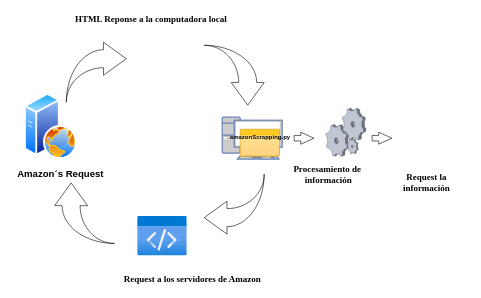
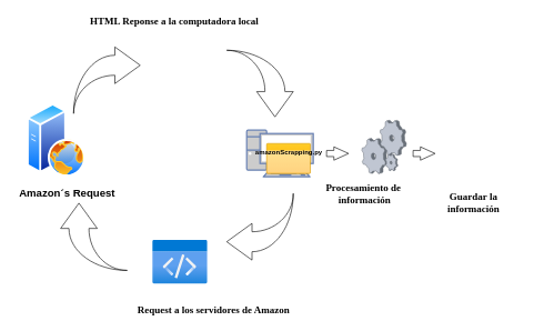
  <mxCell id="0" />
  <mxCell id="1" parent="0" />
  <mxCell id="2" value="" style="aspect=fixed;perimeter=ellipsePerimeter;html=1;align=center;shadow=0;dashed=0;spacingTop=3;image;image=img/lib/active_directory/web_server.svg;" vertex="1" parent="1"><mxGeometry x="40" y="155" width="88" height="110" as="geometry" /></mxCell>
  <mxCell id="3" value="" style="verticalLabelPosition=bottom;aspect=fixed;html=1;verticalAlign=top;strokeColor=none;align=center;outlineConnect=0;shape=mxgraph.citrix.process;" vertex="1" parent="1"><mxGeometry x="542.9" y="180" width="67.1" height="80" as="geometry" /></mxCell>
  <mxCell id="4" value="" style="shape=image;html=1;verticalAlign=top;verticalLabelPosition=bottom;labelBackgroundColor=#ffffff;imageAspect=0;aspect=fixed;image=https://cdn3.iconfinder.com/data/icons/file-extension-vol-1/48/csv_file_database_extension_data-128.png" vertex="1" parent="1"><mxGeometry x="670" y="200" width="60" height="60" as="geometry" /></mxCell>
  <mxCell id="5" value="" style="aspect=fixed;html=1;points=[];align=center;image;fontSize=12;image=img/lib/azure2/general/Code.svg;" vertex="1" parent="1"><mxGeometry x="225.2" y="360" width="89.59" height="66" as="geometry" /></mxCell>
  <mxCell id="6" value="&lt;b&gt;&lt;font style=&quot;font-size: 16px&quot;&gt;Amazon´s Request&lt;/font&gt;&lt;/b&gt;" style="text;html=1;align=center;verticalAlign=middle;resizable=0;points=[];autosize=1;strokeColor=none;" vertex="1" parent="1"><mxGeometry x="20" y="280" width="160" height="20" as="geometry" /></mxCell>
  <mxCell id="7" value="" style="shape=image;html=1;verticalAlign=top;verticalLabelPosition=bottom;labelBackgroundColor=#ffffff;imageAspect=0;aspect=fixed;image=https://cdn0.iconfinder.com/data/icons/customicondesign-office7-shadow-png/128/Extract-object.png" vertex="1" parent="1"><mxGeometry x="235" y="50" width="70" height="70" as="geometry" /></mxCell>
  <mxCell id="8" value="" style="fontColor=#0066CC;verticalAlign=top;verticalLabelPosition=bottom;labelPosition=center;align=center;html=1;outlineConnect=0;fillColor=#CCCCCC;strokeColor=#6881B3;gradientColor=none;gradientDirection=north;strokeWidth=2;shape=mxgraph.networks.pc;" vertex="1" parent="1"><mxGeometry x="370" y="195" width="100" height="70" as="geometry" /></mxCell>
  <mxCell id="9" value="" style="html=1;shadow=0;dashed=0;align=center;verticalAlign=middle;shape=mxgraph.arrows2.jumpInArrow;dy=15;dx=38;arrowHead=55;rotation=-180;" vertex="1" parent="1"><mxGeometry x="340" y="290" width="100" height="100" as="geometry" /></mxCell>
  <mxCell id="10" value="" style="html=1;shadow=0;dashed=0;align=center;verticalAlign=middle;shape=mxgraph.arrows2.jumpInArrow;dy=15;dx=38;arrowHead=55;rotation=-90;" vertex="1" parent="1"><mxGeometry x="90" y="305" width="101" height="100" as="geometry" /></mxCell>
  <mxCell id="11" value="" style="html=1;shadow=0;dashed=0;align=center;verticalAlign=middle;shape=mxgraph.arrows2.jumpInArrow;dy=15;dx=38;arrowHead=55;rotation=0;" vertex="1" parent="1"><mxGeometry x="110" y="70" width="100" height="100" as="geometry" /></mxCell>
  <mxCell id="12" value="" style="html=1;shadow=0;dashed=0;align=center;verticalAlign=middle;shape=mxgraph.arrows2.jumpInArrow;dy=15;dx=38;arrowHead=55;rotation=90;" vertex="1" parent="1"><mxGeometry x="340" y="75" width="100" height="100" as="geometry" /></mxCell>
  <mxCell id="13" value="&lt;span style=&quot;font-size: 18px&quot;&gt;&lt;b style=&quot;font-size: 10px&quot;&gt;amazonScrapping.py&lt;/b&gt;&lt;/span&gt;" style="html=1;strokeColor=#d79b00;fillColor=#ffcd28;labelPosition=center;verticalLabelPosition=middle;verticalAlign=top;align=center;fontSize=12;outlineConnect=0;spacingTop=-6;shape=mxgraph.sitemap.page;gradientColor=#ffa500;" vertex="1" parent="1"><mxGeometry x="400" y="215" width="65.5" height="45" as="geometry" /></mxCell>
  <mxCell id="14" value="&lt;font style=&quot;font-size: 15px&quot; face=&quot;Times New Roman&quot;&gt;&lt;b&gt;Request a los servidores de Amazon&lt;/b&gt;&lt;/font&gt;" style="text;html=1;align=center;verticalAlign=middle;resizable=0;points=[];autosize=1;strokeColor=none;" vertex="1" parent="1"><mxGeometry x="200" y="455" width="240" height="20" as="geometry" /></mxCell>
- <mxCell id="15" value="&lt;font face=&quot;Times New Roman&quot;&gt;&lt;span style=&quot;font-size: 15px&quot;&gt;&lt;b&gt;HTML Reponse a la computadora local&amp;nbsp;&lt;/b&gt;&lt;/span&gt;&lt;/font&gt;" style="text;html=1;align=center;verticalAlign=middle;resizable=0;points=[];autosize=1;strokeColor=none;" vertex="1" parent="1"><mxGeometry x="118" y="20" width="270" height="20" as="geometry" /></mxCell>
+ <mxCell id="15" value="&lt;font face=&quot;Times New Roman&quot;&gt;&lt;span style=&quot;font-size: 15px&quot;&gt;&lt;b&gt;HTML Reponse a la computadora local&amp;nbsp;&lt;/b&gt;&lt;/span&gt;&lt;/font&gt;" style="text;html=1;align=center;verticalAlign=middle;resizable=0;points=[];autosize=1;strokeColor=none;" vertex="1" parent="1"><mxGeometry x="128" y="20" width="270" height="20" as="geometry" /></mxCell>
  <mxCell id="16" value="&lt;font face=&quot;Times New Roman&quot;&gt;&lt;span style=&quot;font-size: 15px&quot;&gt;&lt;b&gt;Procesamiento de&lt;br&gt;&amp;nbsp;información&lt;/b&gt;&lt;/span&gt;&lt;/font&gt;" style="text;html=1;align=center;verticalAlign=middle;resizable=0;points=[];autosize=1;strokeColor=none;" vertex="1" parent="1"><mxGeometry x="480" y="270" width="130" height="40" as="geometry" /></mxCell>
  <mxCell id="17" value="" style="html=1;shadow=0;dashed=0;align=center;verticalAlign=middle;shape=mxgraph.arrows2.arrow;dy=0.54;dx=22;notch=0;" vertex="1" parent="1"><mxGeometry x="490" y="220" width="33" height="20" as="geometry" /></mxCell>
  <mxCell id="18" value="" style="html=1;shadow=0;dashed=0;align=center;verticalAlign=middle;shape=mxgraph.arrows2.arrow;dy=0.54;dx=22;notch=0;" vertex="1" parent="1"><mxGeometry x="620" y="220" width="33" height="20" as="geometry" /></mxCell>
- <mxCell id="19" value="&lt;div style=&quot;text-align: center&quot;&gt;&lt;span style=&quot;font-size: 15px&quot;&gt;&lt;font face=&quot;times new roman&quot;&gt;&lt;b&gt;Request la información&lt;/b&gt;&lt;/font&gt;&lt;/span&gt;&lt;/div&gt;" style="text;whiteSpace=wrap;html=1;" vertex="1" parent="1"><mxGeometry x="640" y="280" width="140" height="40" as="geometry" /></mxCell>
+ <mxCell id="19" value="&lt;div style=&quot;text-align: center&quot;&gt;&lt;span style=&quot;font-size: 15px&quot;&gt;&lt;font face=&quot;times new roman&quot;&gt;&lt;b&gt;Guardar la información&lt;/b&gt;&lt;/font&gt;&lt;/span&gt;&lt;/div&gt;" style="text;whiteSpace=wrap;html=1;" vertex="1" parent="1"><mxGeometry x="640" y="280" width="140" height="40" as="geometry" /></mxCell>
